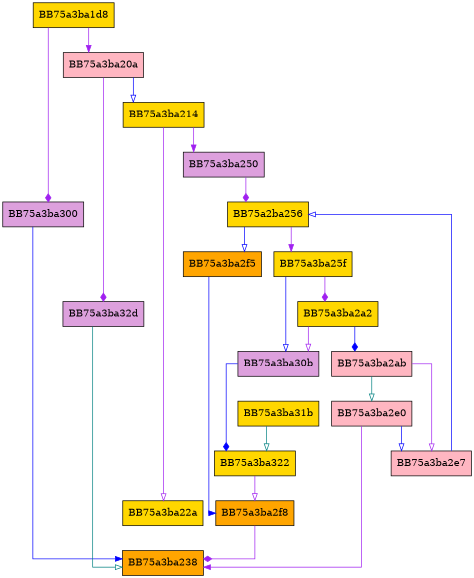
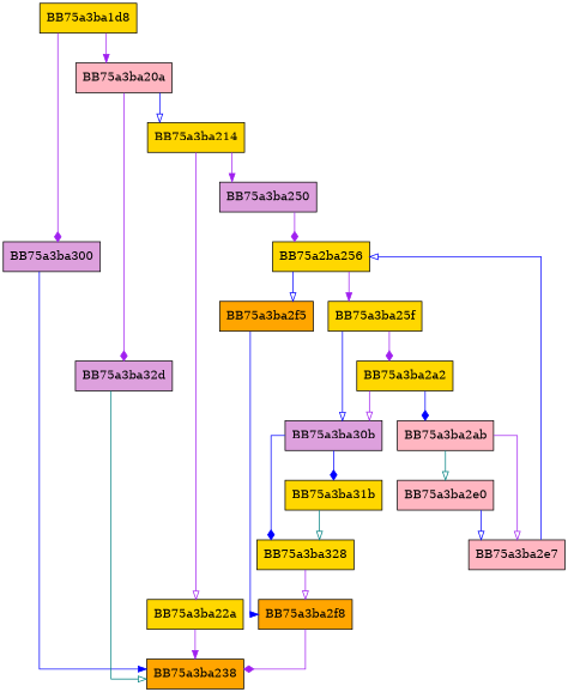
  digraph {
    splines=ortho
    node [fillcolor=gold shape=box style=filled]
    edge [arrowhead=onormal color=purple]
    BB75a3ba300 [fillcolor=plum]
    BB75a3ba1d8
    BB75a3ba20a [fillcolor=lightpink]
    BB75a3ba238 [fillcolor=orange]
    BB75a3ba32d [fillcolor=plum]
    BB75a3ba214
    BB75a3ba250 [fillcolor=plum]
    BB75a3ba22a
    n9 [label=BB75a2ba256]
    BB75a3ba2f5 [fillcolor=orange]
    BB75a3ba25f
    BB75a3ba2f8 [fillcolor=orange]
    BB75a3ba30b [fillcolor=plum]
    BB75a3ba2a2
-   BB75a3ba322
+   BB75a3ba322 [label=BB75a3ba328]
    BB75a3ba31b
    BB75a3ba2ab [fillcolor=lightpink]
    BB75a3ba2e7 [fillcolor=lightpink]
    BB75a3ba2e0 [fillcolor=lightpink]
    BB75a3ba300 -> BB75a3ba238 [arrowhead=normal color=blue]
    BB75a3ba1d8 -> BB75a3ba300 [arrowhead=diamond]
    BB75a3ba1d8 -> BB75a3ba20a [arrowhead=normal]
    BB75a3ba20a -> BB75a3ba32d [arrowhead=diamond]
    BB75a3ba20a -> BB75a3ba214 [color=blue]
    BB75a3ba32d -> BB75a3ba238 [color=teal]
    BB75a3ba214 -> BB75a3ba250 [arrowhead=normal]
    BB75a3ba214 -> BB75a3ba22a
    BB75a3ba250 -> n9 [arrowhead=diamond]
-   BB75a3ba2e0 -> BB75a3ba238 [arrowhead=normal]
+   BB75a3ba22a -> BB75a3ba238 [arrowhead=normal]
    n9 -> BB75a3ba2f5 [color=blue]
    n9 -> BB75a3ba25f [arrowhead=normal]
    BB75a3ba2f5 -> BB75a3ba2f8 [arrowhead=normal color=blue]
    BB75a3ba25f -> BB75a3ba30b [color=blue]
    BB75a3ba25f -> BB75a3ba2a2 [arrowhead=diamond]
    BB75a3ba2f8 -> BB75a3ba238 [arrowhead=diamond]
    BB75a3ba30b -> BB75a3ba322 [arrowhead=diamond color=blue]
+   BB75a3ba30b -> BB75a3ba31b [arrowhead=diamond color=blue]
    BB75a3ba2a2 -> BB75a3ba30b
    BB75a3ba2a2 -> BB75a3ba2ab [arrowhead=diamond color=blue]
    BB75a3ba322 -> BB75a3ba2f8
    BB75a3ba31b -> BB75a3ba322 [color=teal]
    BB75a3ba2ab -> BB75a3ba2e7
    BB75a3ba2ab -> BB75a3ba2e0 [color=teal]
    BB75a3ba2e7 -> n9 [color=blue]
    BB75a3ba2e0 -> BB75a3ba2e7 [color=blue]
  }
